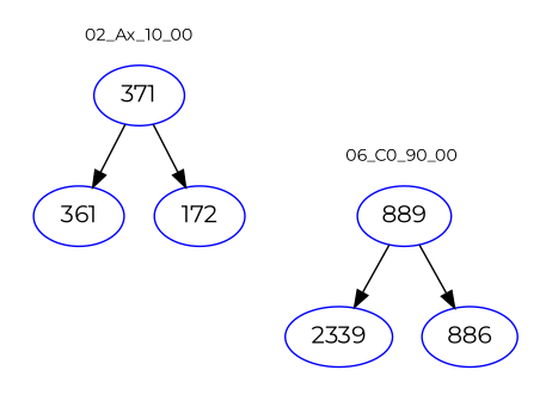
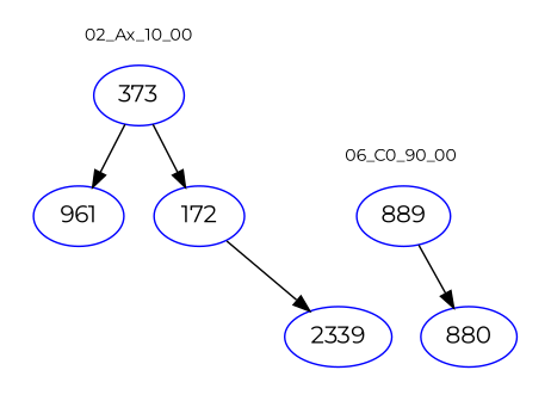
  digraph {
    fontname=Montserrat
    node [color=blue fontname=Montserrat]
    edge [color=black fontname=Montserrat]
-   n1 [label=371]
-   n2 [label=361]
+   n1 [label=373]
+   n2 [label=961]
    n3 [label=172]
    n4 [label=889]
-   n5 [label=886]
+   n5 [label=880]
    n6 [label=2339]
    subgraph cluster_1 {
      color=white
      fontsize=10
      label="02_Ax_10_00"
      n1
      n2
      n3
    }
    subgraph cluster_2 {
      color=white
      fontsize=10
      label="06_C0_90_00"
      n4
      n5
      n6
    }
    n1 -> n2
    n1 -> n3
    n4 -> n5
-   n4 -> n6
+   n3 -> n6
  }
